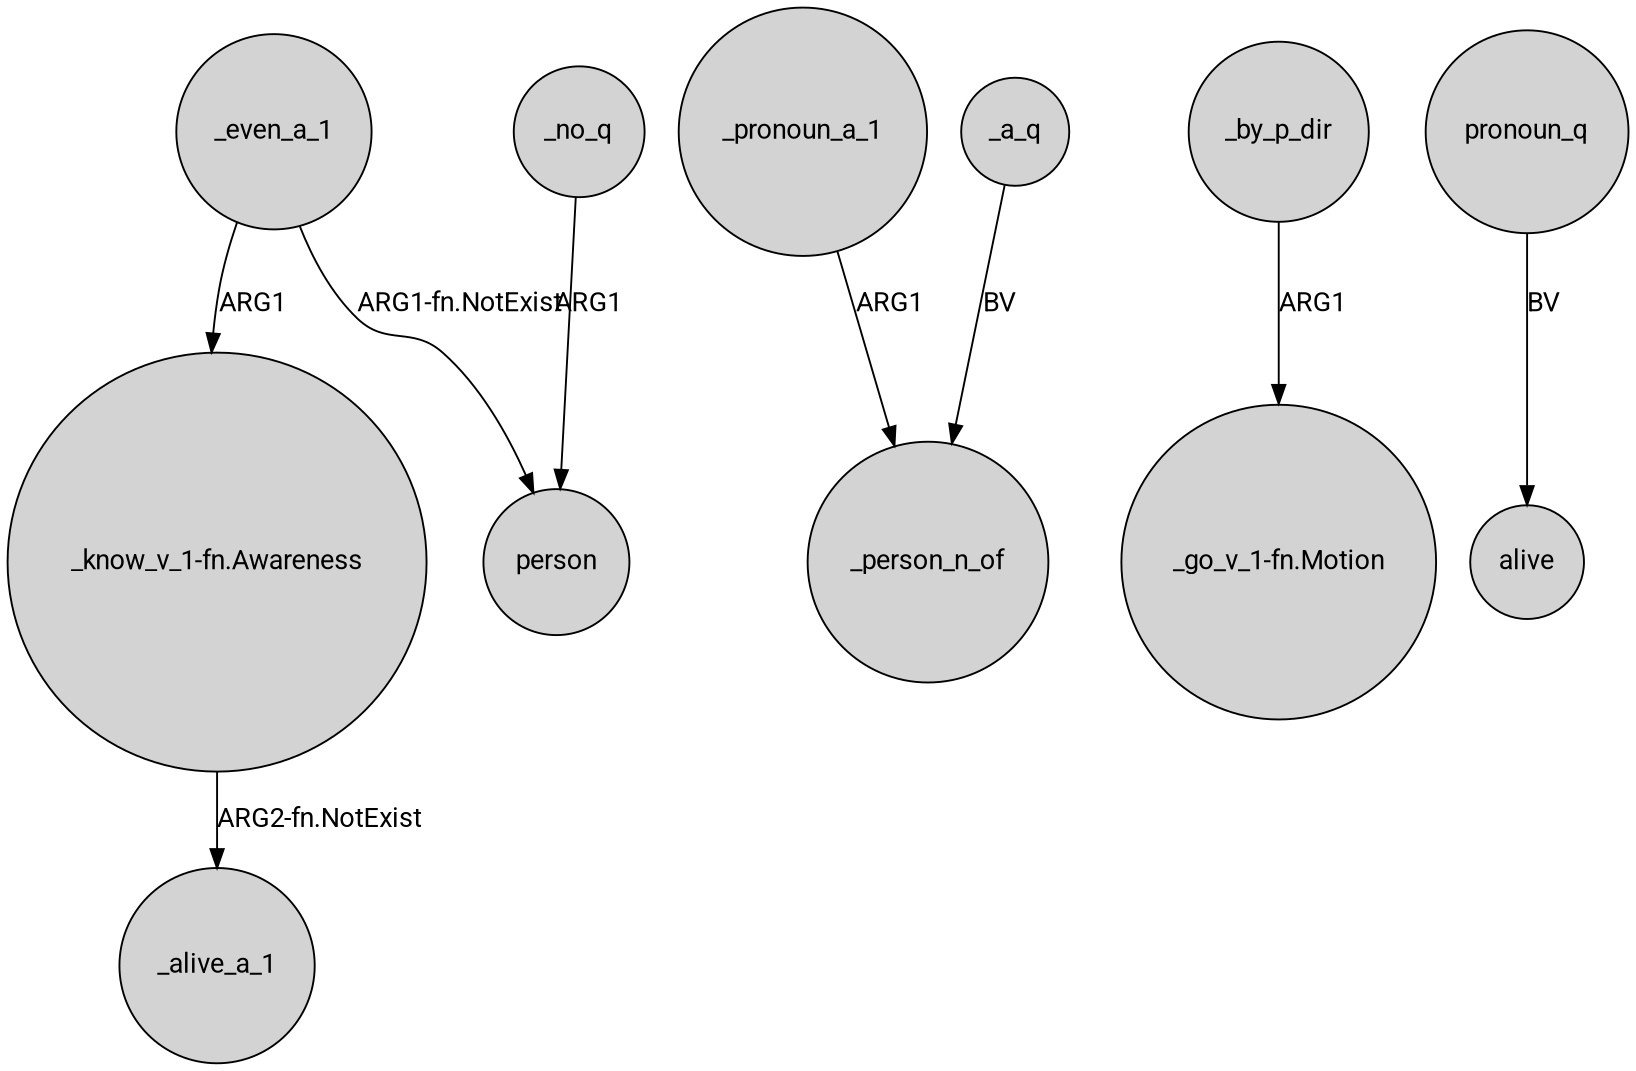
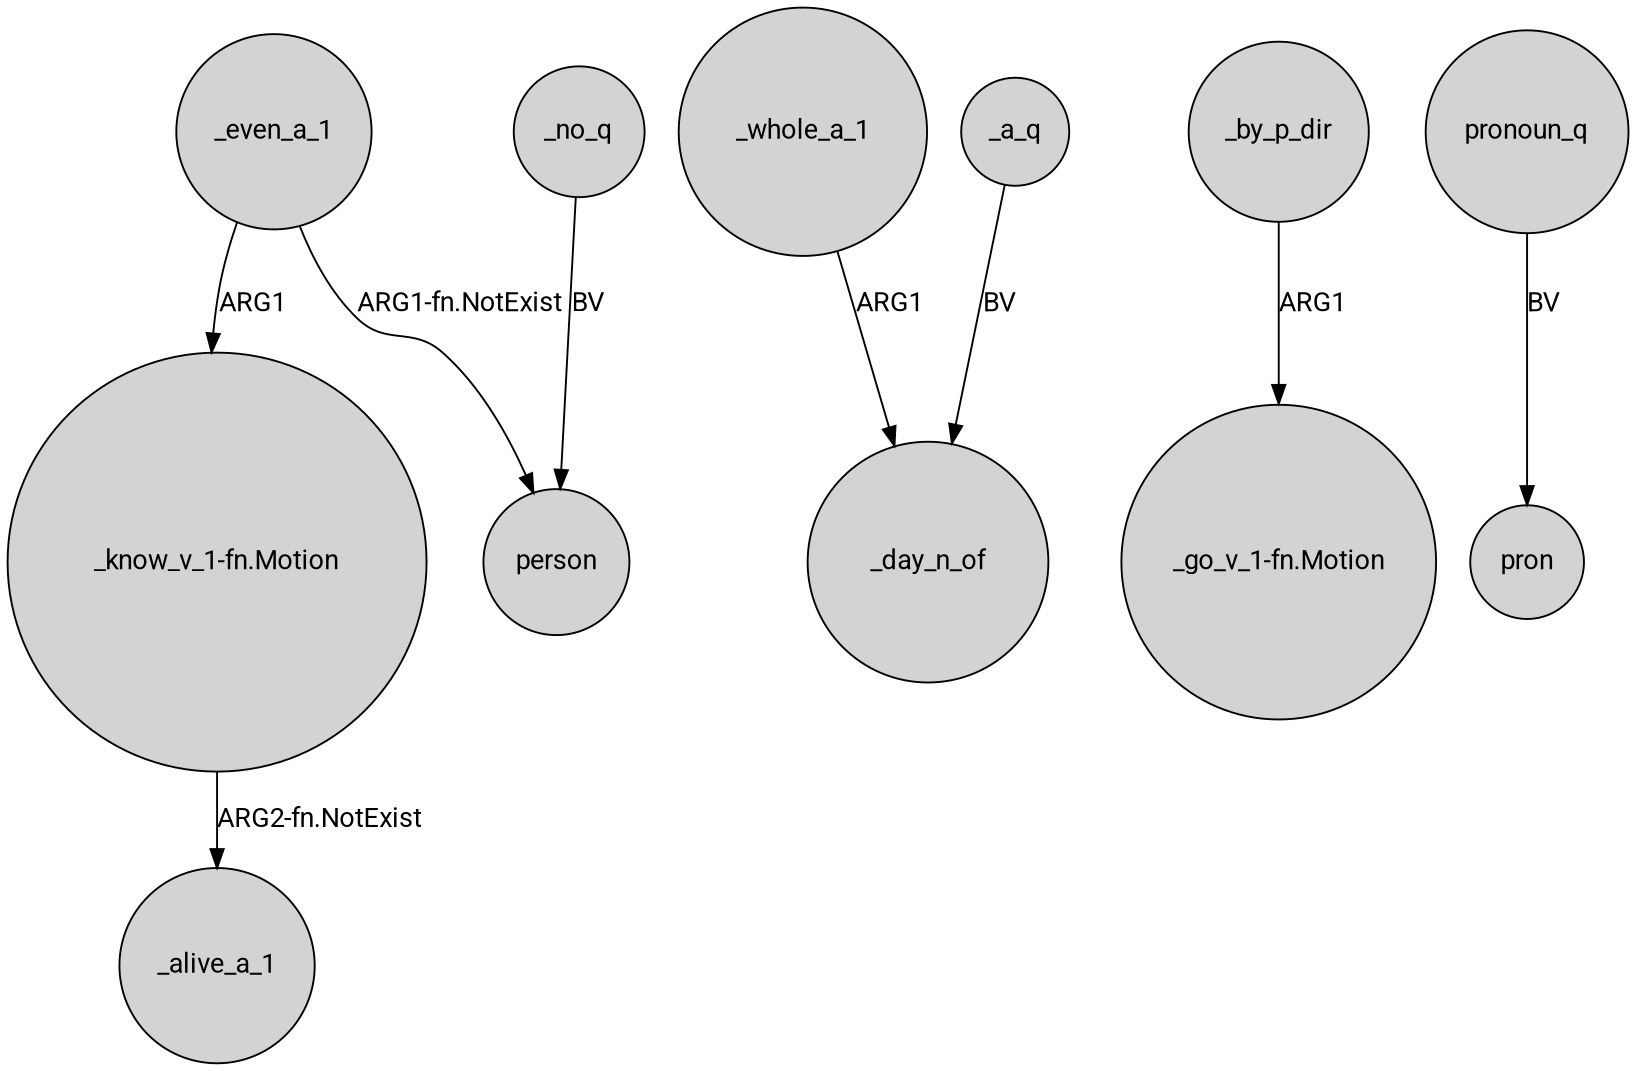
  digraph {
    fontname=Roboto
    node [fontname=Roboto shape=circle style=filled]
    edge [fontname=Roboto]
-   "_know_v_1-fn.Awareness"
+   "_know_v_1-fn.Awareness" [label="_know_v_1-fn.Motion"]
    _alive_a_1
-   _whole_a_1 [label=_pronoun_a_1]
-   _day_n_of [label=_person_n_of]
+   _whole_a_1
+   _day_n_of
    _by_p_dir
    "_go_v_1-fn.Motion"
    _a_q
    _even_a_1
    person
    _no_q
    pronoun_q
-   pron [label=alive]
+   pron
    "_know_v_1-fn.Awareness" -> _alive_a_1 [label="ARG2-fn.NotExist"]
    _whole_a_1 -> _day_n_of [label=ARG1]
    _by_p_dir -> "_go_v_1-fn.Motion" [label=ARG1]
    _a_q -> _day_n_of [label=BV]
    _even_a_1 -> "_know_v_1-fn.Awareness" [label=ARG1]
    _even_a_1 -> person [label="ARG1-fn.NotExist"]
-   _no_q -> person [label=ARG1]
+   _no_q -> person [label=BV]
    pronoun_q -> pron [label=BV]
  }
